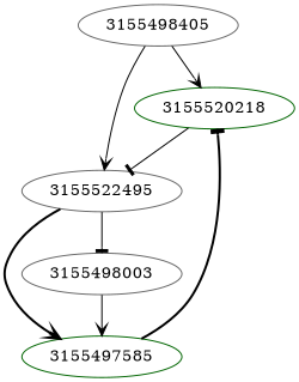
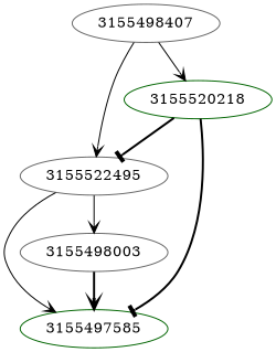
  strict digraph {
    node [color=gray40]
    edge [arrowhead=vee style=solid]
-   3155498405
+   3155498405 [label=3155498407]
    3155520218 [color=darkgreen]
    3155522495
    n4 [color=darkgreen label=3155497585]
    n5 [label=3155498003]
    3155498405 -> 3155520218
    3155498405 -> 3155522495
-   3155520218 -> 3155522495 [arrowhead=tee]
-   n4 -> 3155520218 [arrowhead=tee style=bold]
-   3155522495 -> n4 [style=bold]
-   3155522495 -> n5 [arrowhead=tee]
-   n5 -> n4
+   3155520218 -> 3155522495 [arrowhead=tee style=bold]
+   3155520218 -> n4 [arrowhead=tee style=bold]
+   3155522495 -> n4
+   3155522495 -> n5
+   n5 -> n4 [style=bold]
  }
